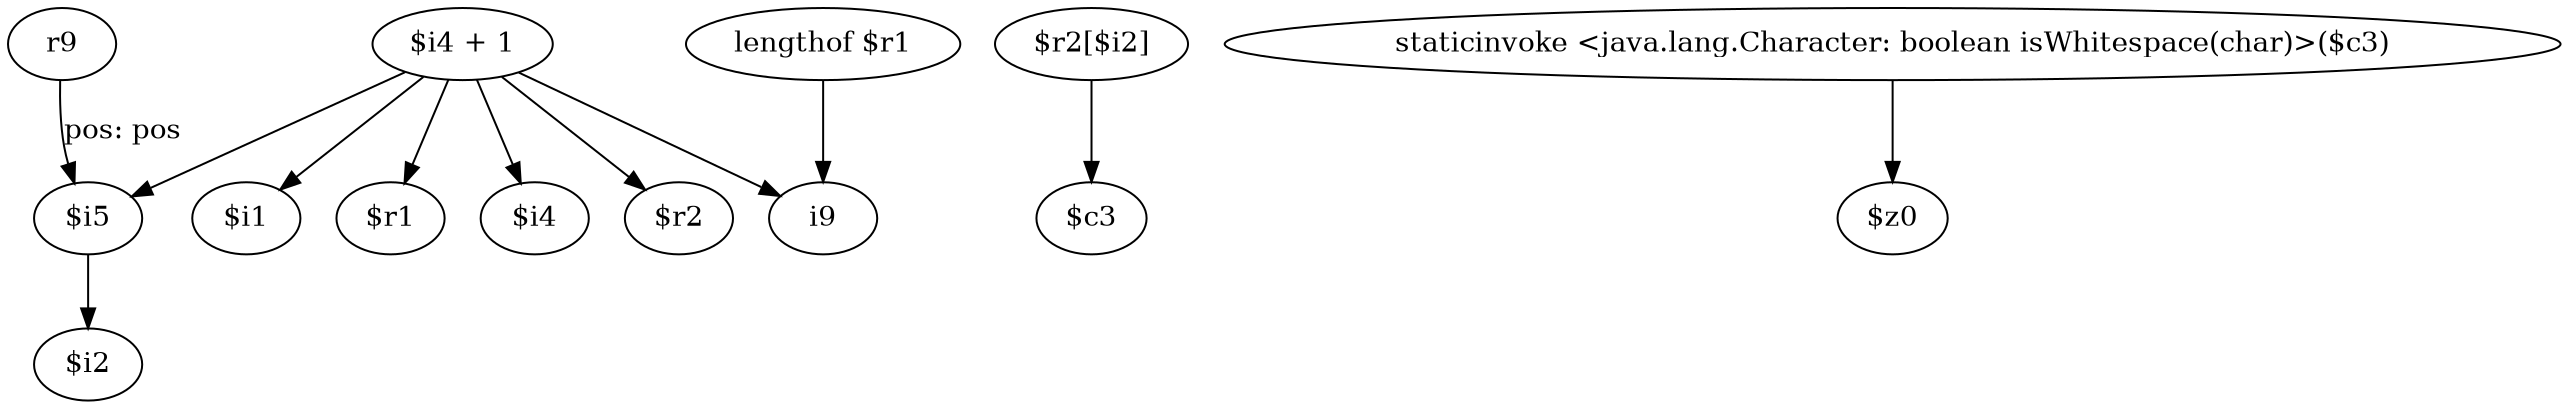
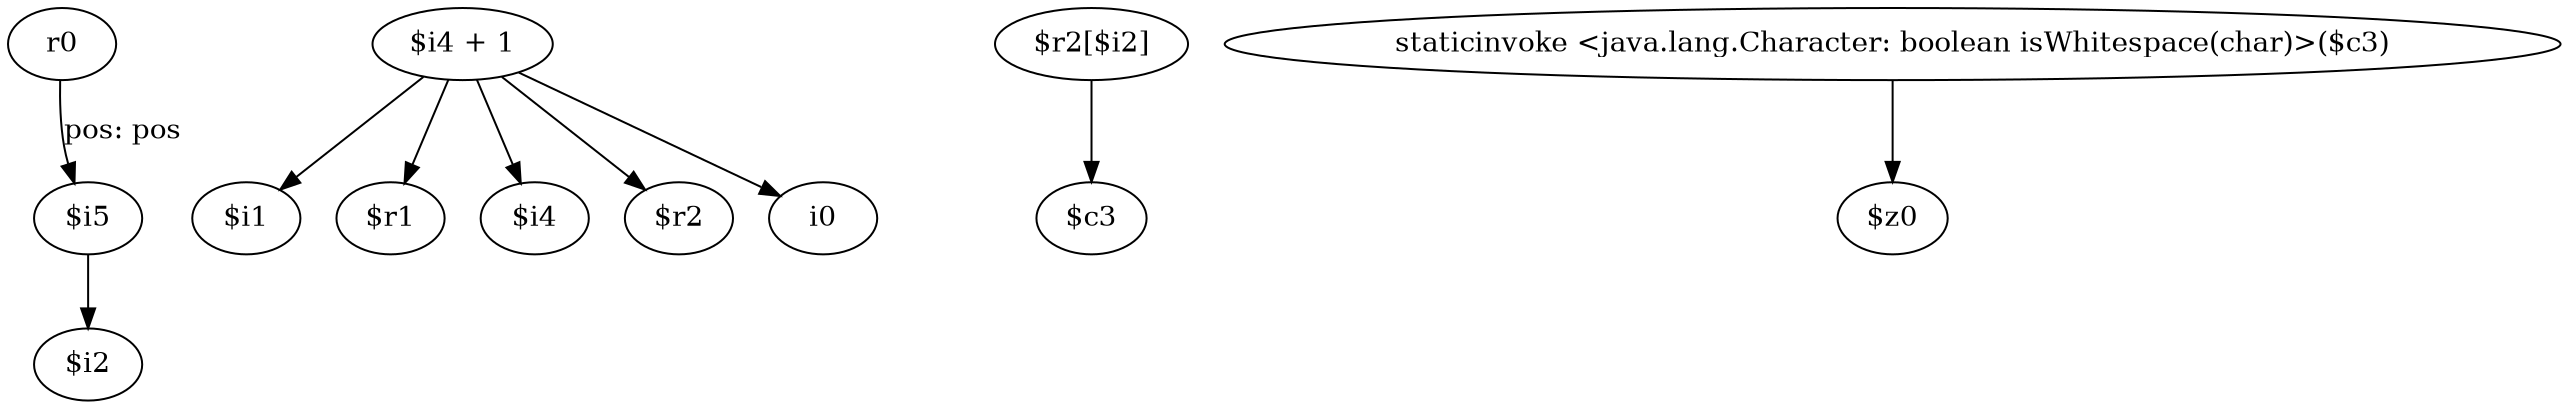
  digraph {
    n1 [label="$i4 + 1"]
    n2 [label="$r1"]
    n3 [label="$i5"]
    n4 [label="$i4"]
    n5 [label="$r2"]
    n6 [label="$i1"]
-   n7 [label=i9]
+   n7 [label=i0]
    n8 [label="$i2"]
-   n9 [label=r9]
-   n10 [label="lengthof $r1"]
+   n9 [label=r0]
    n11 [label="$r2[$i2]"]
    n12 [label="$c3"]
    n13 [label="staticinvoke <java.lang.Character: boolean isWhitespace(char)>($c3)"]
    n14 [label="$z0"]
    n1 -> n2
-   n1 -> n3
    n1 -> n4
    n1 -> n5
    n1 -> n6
    n1 -> n7
    n3 -> n8
    n9 -> n3 [label="pos: pos"]
-   n10 -> n7
    n11 -> n12
    n13 -> n14
  }
